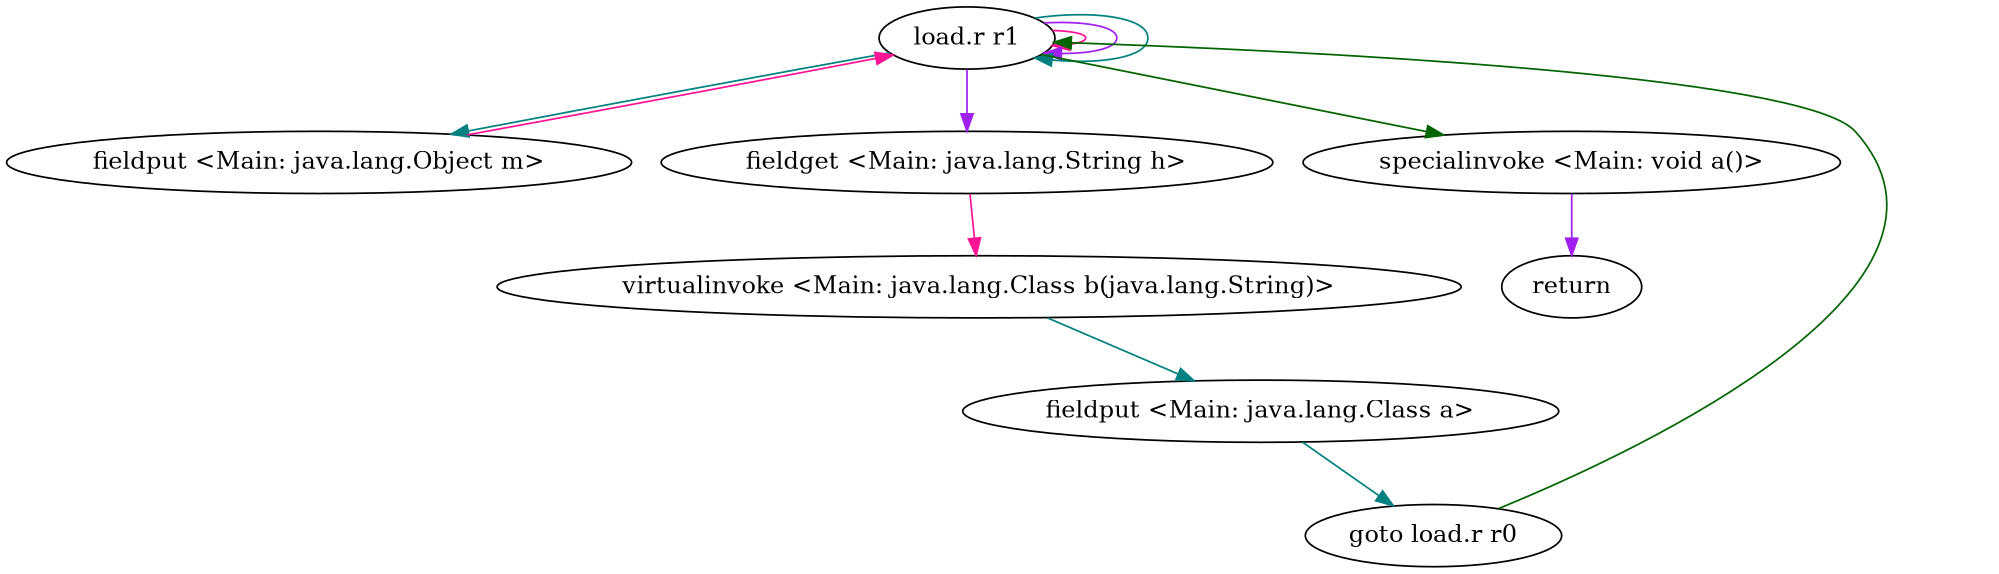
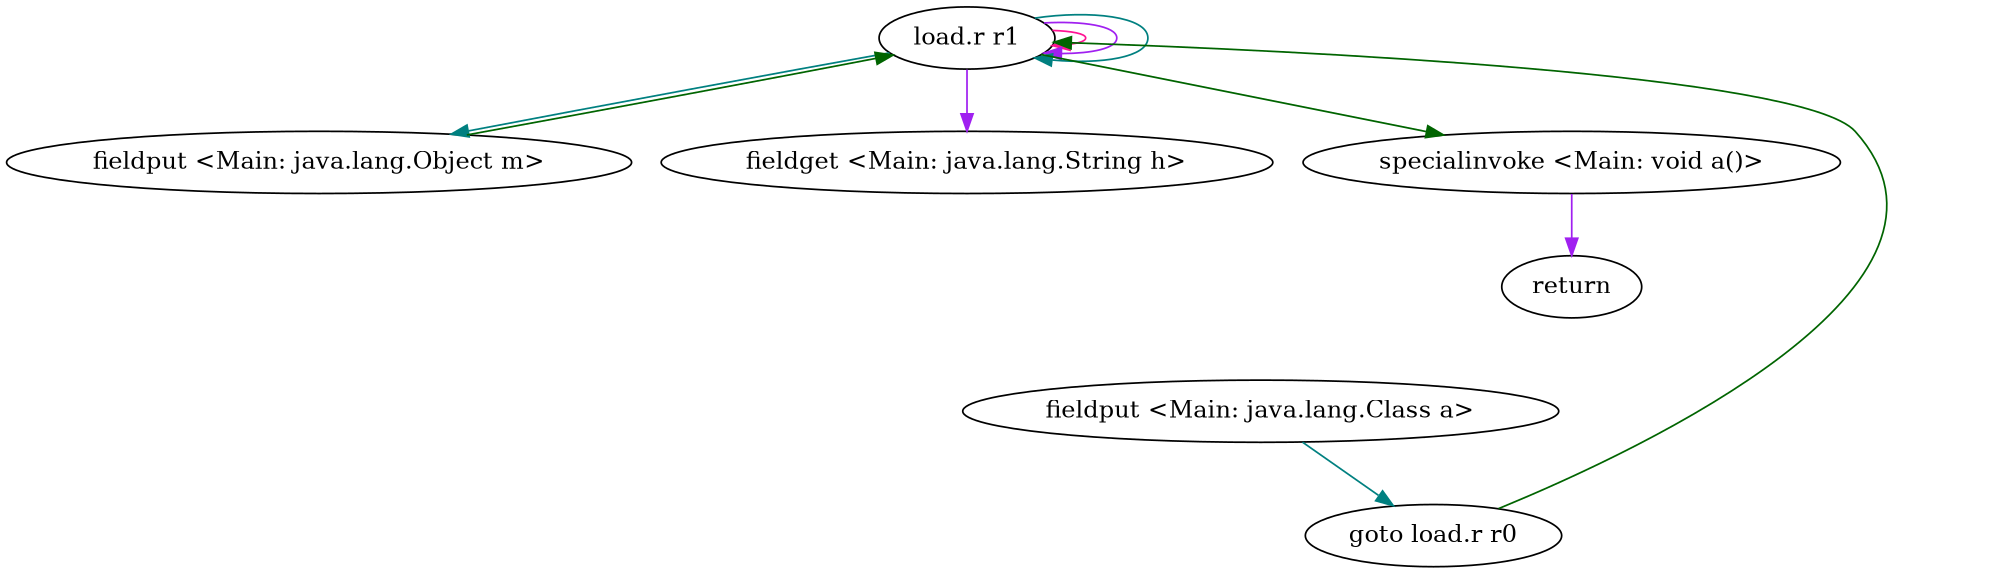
  digraph {
    edge [color=teal]
    n1 [label="load.r r1"]
    "fieldput <Main: java.lang.Object m>"
    "fieldget <Main: java.lang.String h>"
    "specialinvoke <Main: void a()>"
-   "virtualinvoke <Main: java.lang.Class b(java.lang.String)>"
    return
    "fieldput <Main: java.lang.Class a>"
    "goto load.r r0"
    n1 -> n1 [color=deeppink]
    n1 -> n1 [color=purple]
    n1 -> n1
    n1 -> "fieldput <Main: java.lang.Object m>"
    n1 -> "fieldget <Main: java.lang.String h>" [color=purple]
    n1 -> "specialinvoke <Main: void a()>" [color=darkgreen]
-   "fieldput <Main: java.lang.Object m>" -> n1 [color=deeppink]
-   "fieldget <Main: java.lang.String h>" -> "virtualinvoke <Main: java.lang.Class b(java.lang.String)>" [color=deeppink]
+   "fieldput <Main: java.lang.Object m>" -> n1 [color=darkgreen]
    "specialinvoke <Main: void a()>" -> return [color=purple]
-   "virtualinvoke <Main: java.lang.Class b(java.lang.String)>" -> "fieldput <Main: java.lang.Class a>"
    "fieldput <Main: java.lang.Class a>" -> "goto load.r r0"
    "goto load.r r0" -> n1 [color=darkgreen]
  }
